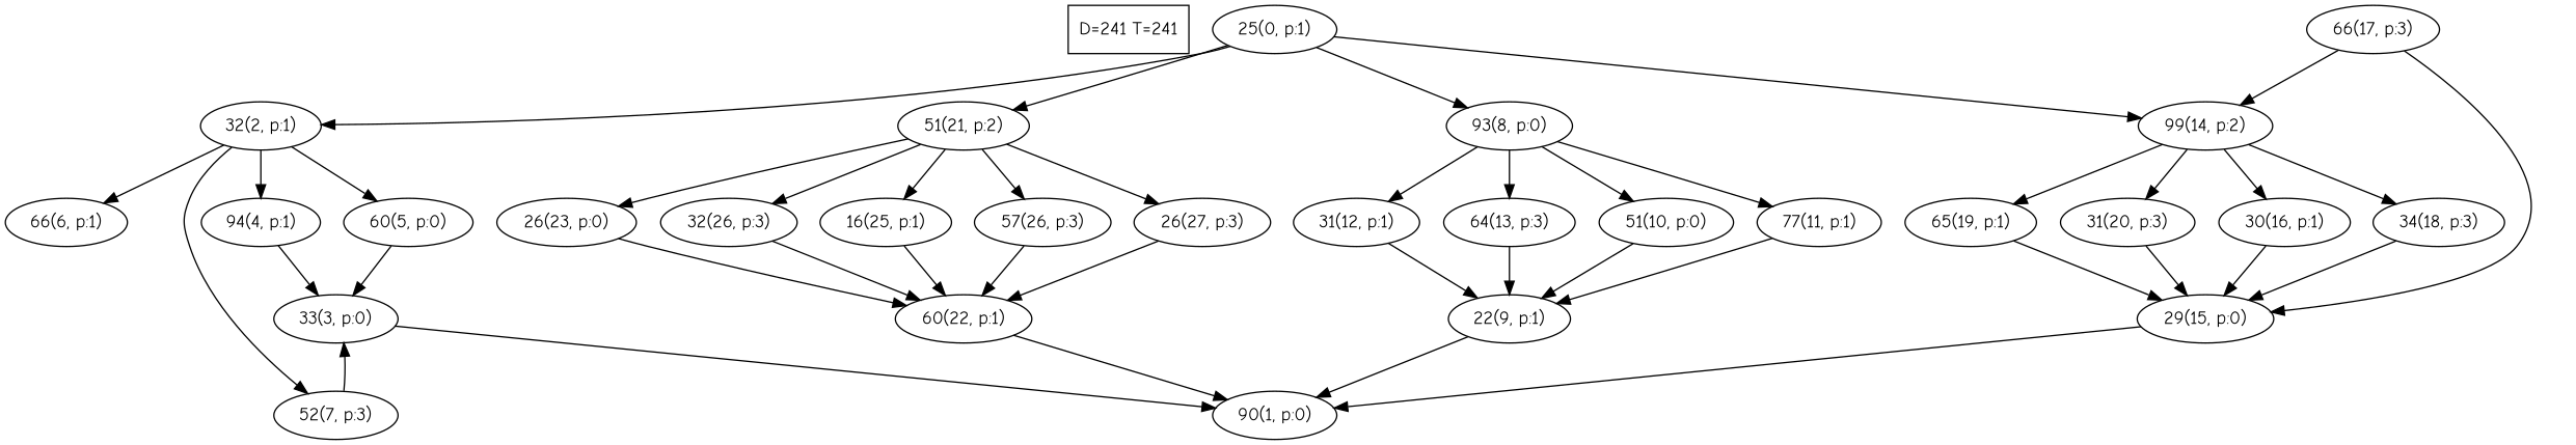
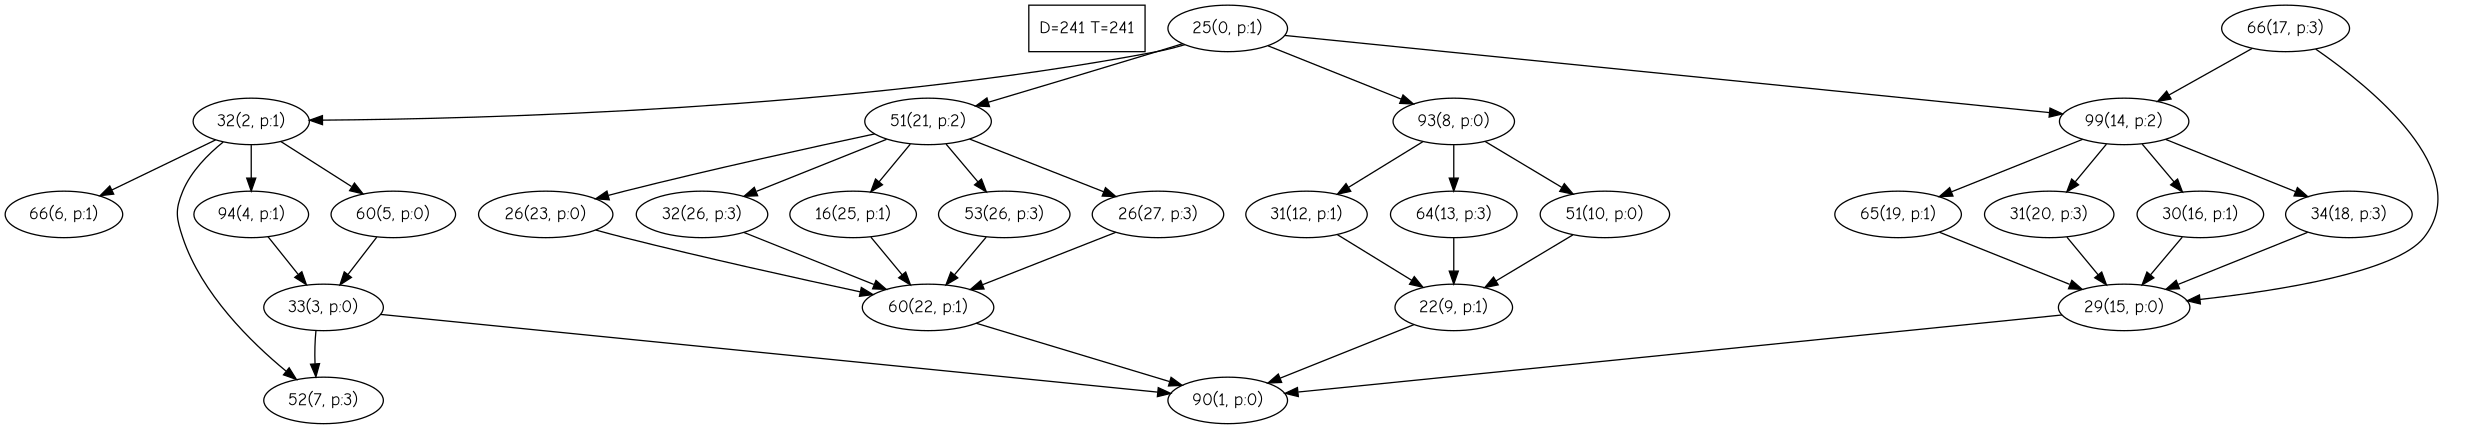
  digraph {
    fontname="Comic Neue"
    node [fontname="Comic Neue"]
    edge [fontname="Comic Neue"]
    n1 [label="D=241 T=241" shape=box]
    n2 [label="25(0, p:1)"]
    n3 [label="32(2, p:1)"]
    n4 [label="93(8, p:0)"]
    n5 [label="99(14, p:2)"]
    n6 [label="51(21, p:2)"]
    n7 [label="94(4, p:1)"]
    n8 [label="60(5, p:0)"]
    n9 [label="66(6, p:1)"]
    n10 [label="52(7, p:3)"]
    n11 [label="51(10, p:0)"]
-   n12 [label="77(11, p:1)"]
    n13 [label="31(12, p:1)"]
    n14 [label="64(13, p:3)"]
    n15 [label="30(16, p:1)"]
    n16 [label="34(18, p:3)"]
    n17 [label="65(19, p:1)"]
    n18 [label="31(20, p:3)"]
    n19 [label="26(23, p:0)"]
    n20 [label="32(26, p:3)"]
    n21 [label="16(25, p:1)"]
-   n22 [label="57(26, p:3)"]
+   n22 [label="53(26, p:3)"]
    n23 [label="26(27, p:3)"]
    n24 [label="90(1, p:0)"]
    n25 [label="33(3, p:0)"]
    n26 [label="22(9, p:1)"]
    n27 [label="29(15, p:0)"]
    n28 [label="66(17, p:3)"]
    n29 [label="60(22, p:1)"]
    n2 -> n3
    n2 -> n4
    n2 -> n5
    n2 -> n6
    n3 -> n7
    n3 -> n8
    n3 -> n9
    n3 -> n10
    n4 -> n11
-   n4 -> n12
    n4 -> n13
    n4 -> n14
    n5 -> n15
    n5 -> n16
    n5 -> n17
    n5 -> n18
    n6 -> n19
    n6 -> n20
    n6 -> n21
    n6 -> n22
    n6 -> n23
    n7 -> n25
    n8 -> n25
-   n10 -> n25
+   n25 -> n10
    n11 -> n26
-   n12 -> n26
    n13 -> n26
    n14 -> n26
    n15 -> n27
    n16 -> n27
    n17 -> n27
    n18 -> n27
    n19 -> n29
    n20 -> n29
    n21 -> n29
    n22 -> n29
    n23 -> n29
    n25 -> n24
    n26 -> n24
    n27 -> n24
    n28 -> n5
    n28 -> n27
    n29 -> n24
  }
